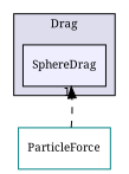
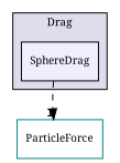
  digraph {
    compound=true
    fontname="Noto Serif"
    node [fontname="Noto Serif" fontsize=10 shape=box]
    n1 [fillcolor="#eeeeff" label=SphereDrag pencolor=black style=filled color=black]
    n2 [label=ParticleForce color=teal]
    subgraph cluster_1 {
      bgcolor="#ddddee"
      fontsize=10
      label=Drag
      pencolor=black
      n1
    }
-   n2 -> n1 [headlabel=1 labeldistance=1.5 labelfontname=Helvetica labelfontsize=10 style=dashed fontname="Noto Serif"]
+   n1 -> n2 [headlabel=1 labeldistance=1.5 labelfontname=Helvetica labelfontsize=10 style=dashed fontname="Noto Serif"]
  }
